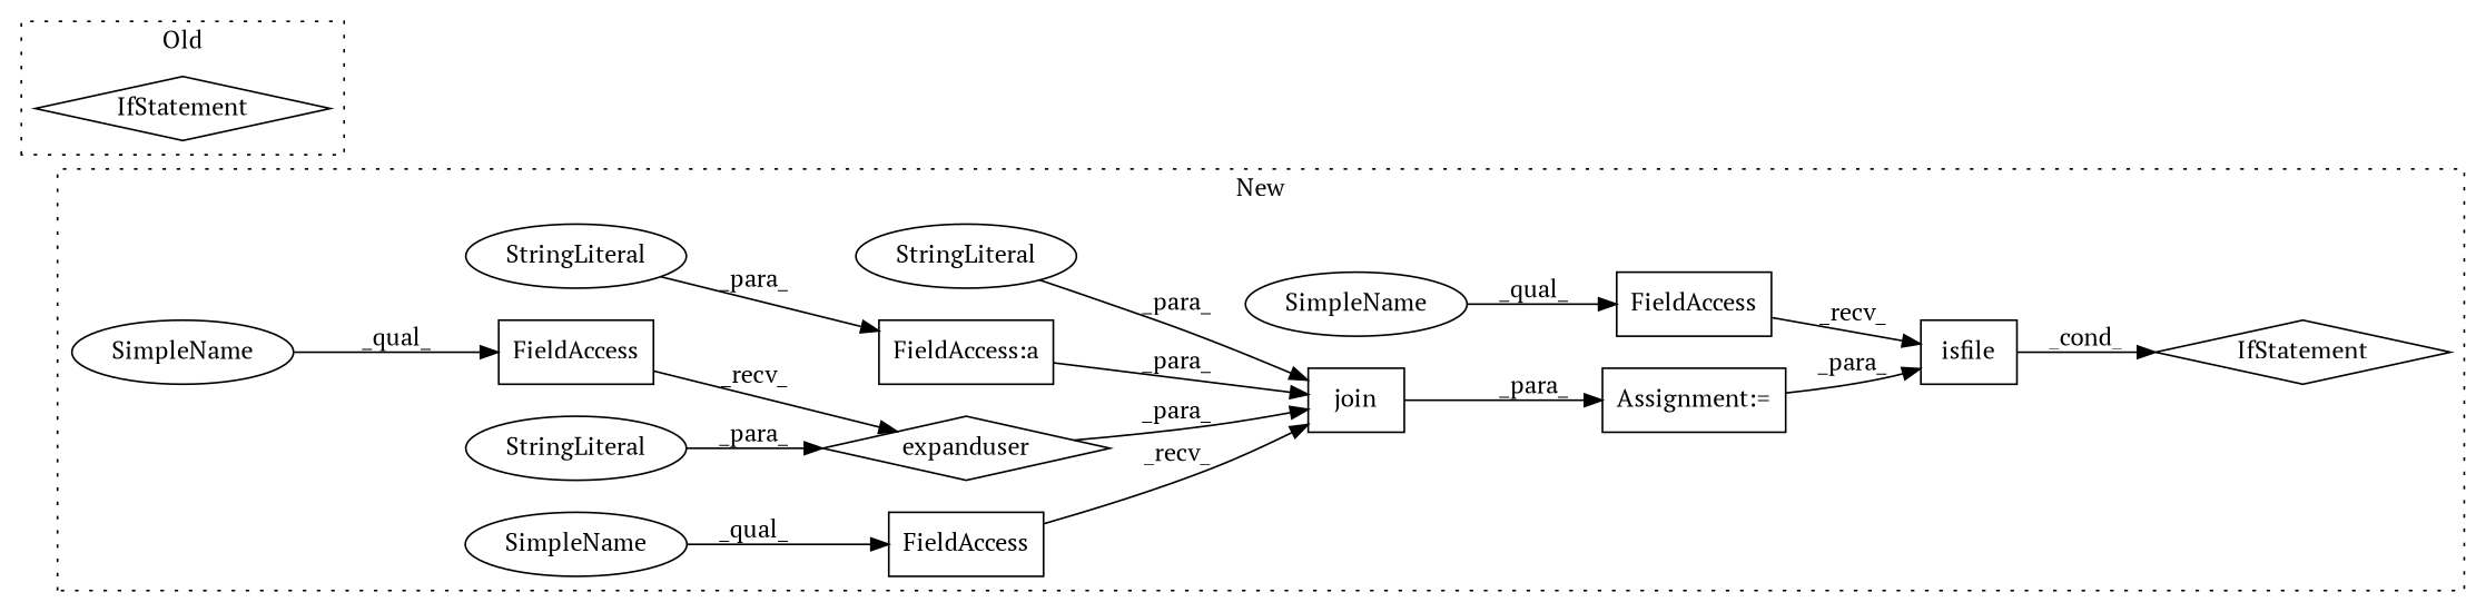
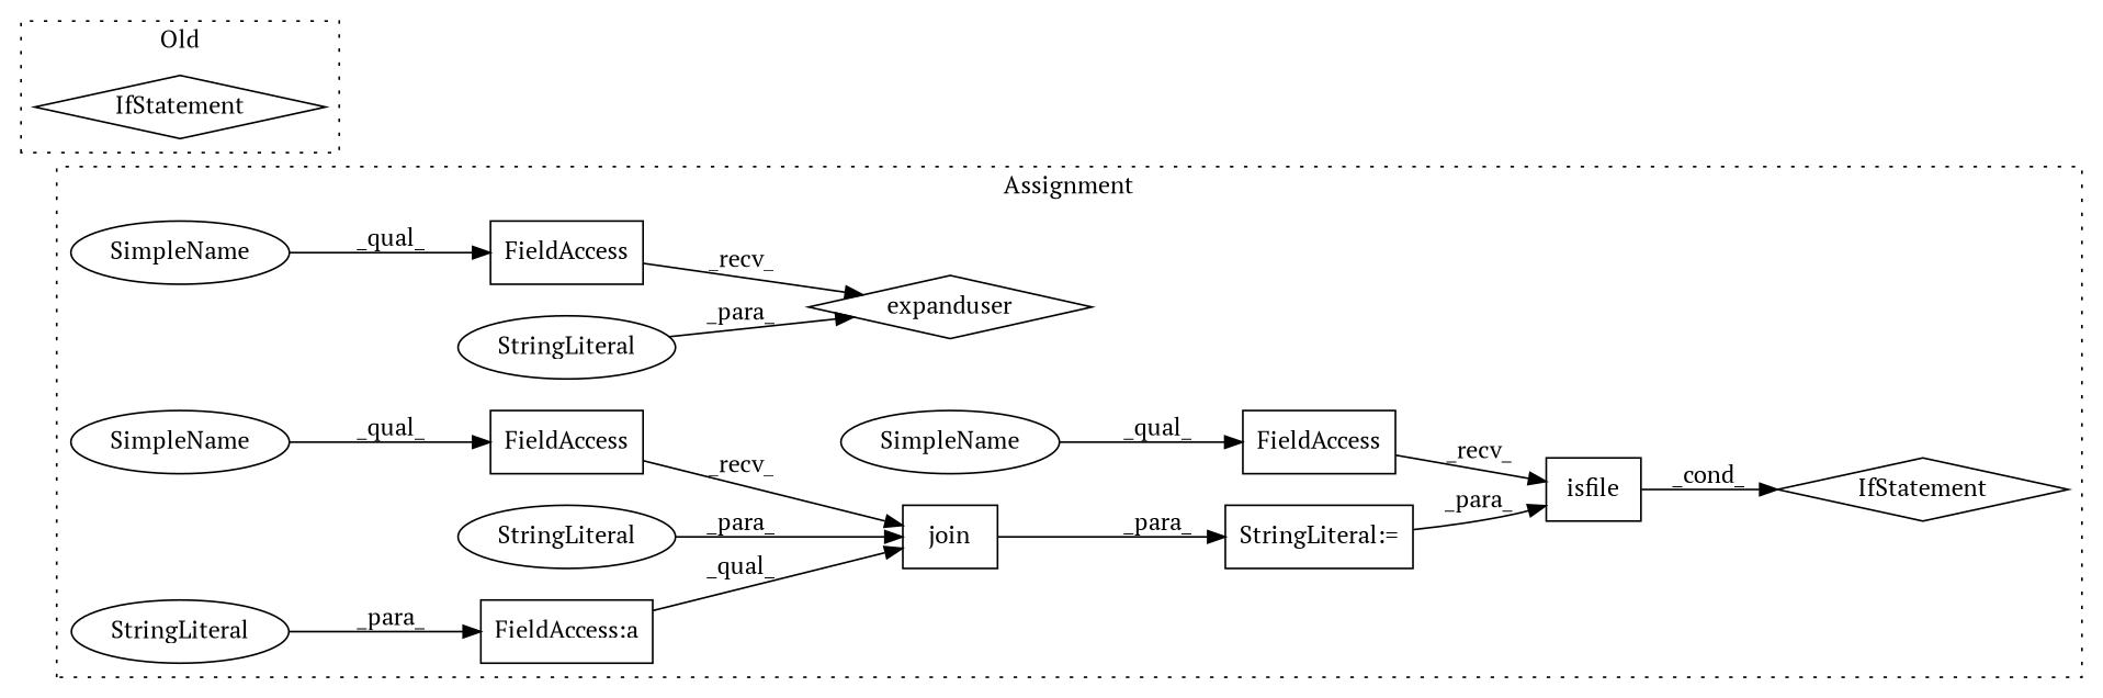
  digraph {
    fontname="PT Serif"
    rankdir=LR
    node [a=32 fontname="PT Serif" l=7 s=10488 shape=box]
    edge [fontname="PT Serif"]
    n1 [l="11,1" label=expanduser s="10496,10510" shape=diamond]
    n2 [a=22 label=FieldAccess]
-   n3 [a=7 l=1 label="Assignment:=" s=10474]
+   n3 [a=7 l=1 label="StringLiteral:=" s=10474]
    n4 [a=45 l=3 label=StringLiteral s=10507 shape=ellipse]
    n5 [l="5,1" label=join s="10483,10539"]
    n6 [a=22 label=FieldAccess s=10475]
    n7 [a=45 l=6 label=StringLiteral s=10512 shape=ellipse]
    n8 [a=22 label=FieldAccess s=11641]
    n9 [a=25 l="4,2" label=IfStatement s="11637,11728" shape=diamond]
    n10 [a=27 l=3 label="FieldAccess:a" s=10531]
    n11 [a=45 l=5 label=StringLiteral s=10534 shape=ellipse]
    n12 [l="7,1" label=isfile s="11649,11664"]
    n13 [a=42 l=2 label=SimpleName shape=ellipse]
    n14 [a=42 l=2 label=SimpleName s=11641 shape=ellipse]
    n15 [a=42 l=2 label=SimpleName s=10475 shape=ellipse]
    n16 [a=25 l="4,2" label=IfStatement s="11608,11619" shape=diamond]
    subgraph cluster_1 {
-     label=New
+     label=Assignment
      style=dotted
      n1
      n2
      n3
      n4
      n5
      n6
      n7
      n8
      n9
      n10
      n11
      n12
      n13
      n14
      n15
    }
    subgraph cluster_2 {
      label=Old
      style=dotted
      n16
    }
-   n1 -> n5 [label=_para_]
    n2 -> n1 [label=_recv_]
    n3 -> n12 [label=_para_]
    n4 -> n1 [label=_para_]
    n5 -> n3 [label=_para_]
    n6 -> n5 [label=_recv_]
    n7 -> n5 [label=_para_]
    n8 -> n12 [label=_recv_]
-   n10 -> n5 [label=_para_]
+   n10 -> n5 [label=_qual_]
    n11 -> n10 [label=_para_]
    n12 -> n9 [label=_cond_]
    n13 -> n2 [label=_qual_]
    n14 -> n8 [label=_qual_]
    n15 -> n6 [label=_qual_]
  }
